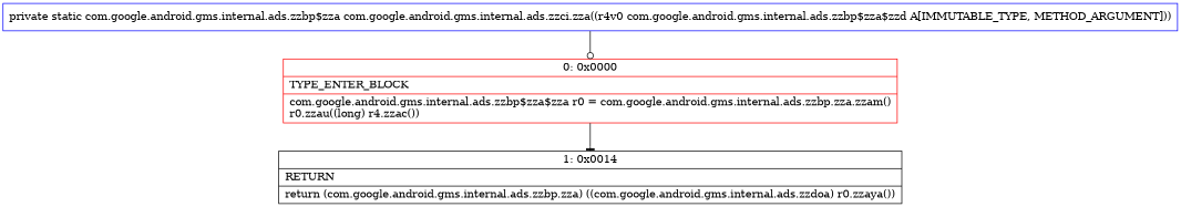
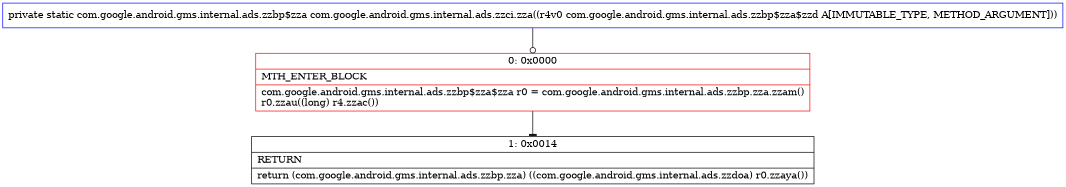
  digraph {
    node [shape=record]
-   n1 [label="{0\:\ 0x0000|TYPE_ENTER_BLOCK\l|com.google.android.gms.internal.ads.zzbp$zza$zza r0 = com.google.android.gms.internal.ads.zzbp.zza.zzam()\lr0.zzau((long) r4.zzac())\l}" color=red]
+   n1 [label="{0\:\ 0x0000|MTH_ENTER_BLOCK\l|com.google.android.gms.internal.ads.zzbp$zza$zza r0 = com.google.android.gms.internal.ads.zzbp.zza.zzam()\lr0.zzau((long) r4.zzac())\l}" color=red]
    n2 [label="{1\:\ 0x0014|RETURN\l|return (com.google.android.gms.internal.ads.zzbp.zza) ((com.google.android.gms.internal.ads.zzdoa) r0.zzaya())\l}" color=black]
    n3 [label="{private static com.google.android.gms.internal.ads.zzbp$zza com.google.android.gms.internal.ads.zzci.zza((r4v0 com.google.android.gms.internal.ads.zzbp$zza$zzd A[IMMUTABLE_TYPE, METHOD_ARGUMENT])) }" color=blue]
    n1 -> n2 [arrowhead=tee]
    n3 -> n1 [arrowhead=odot]
  }
